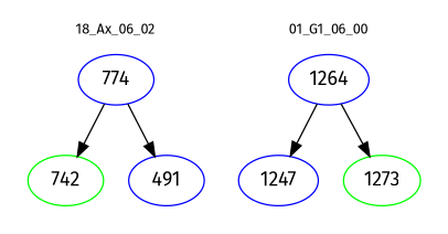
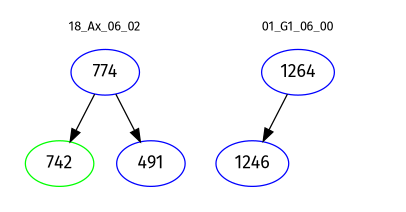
  digraph {
    fontname="Fira Sans"
    node [color=blue fontname="Fira Sans"]
    edge [color=black fontname="Fira Sans"]
    n1 [label=774]
    n2 [color=green label=742]
    n3 [label=491]
    n4 [label=1264]
-   n5 [label=1247]
-   n6 [color=green label=1273]
+   n5 [label=1246]
    subgraph cluster_1 {
      color=white
      fontsize=10
      label="18_Ax_06_02"
      n1
      n2
      n3
    }
    subgraph cluster_2 {
      color=white
      fontsize=10
      label="01_G1_06_00"
      n4
      n5
-     n6
    }
    n1 -> n2
    n1 -> n3
    n4 -> n5
-   n4 -> n6
  }
